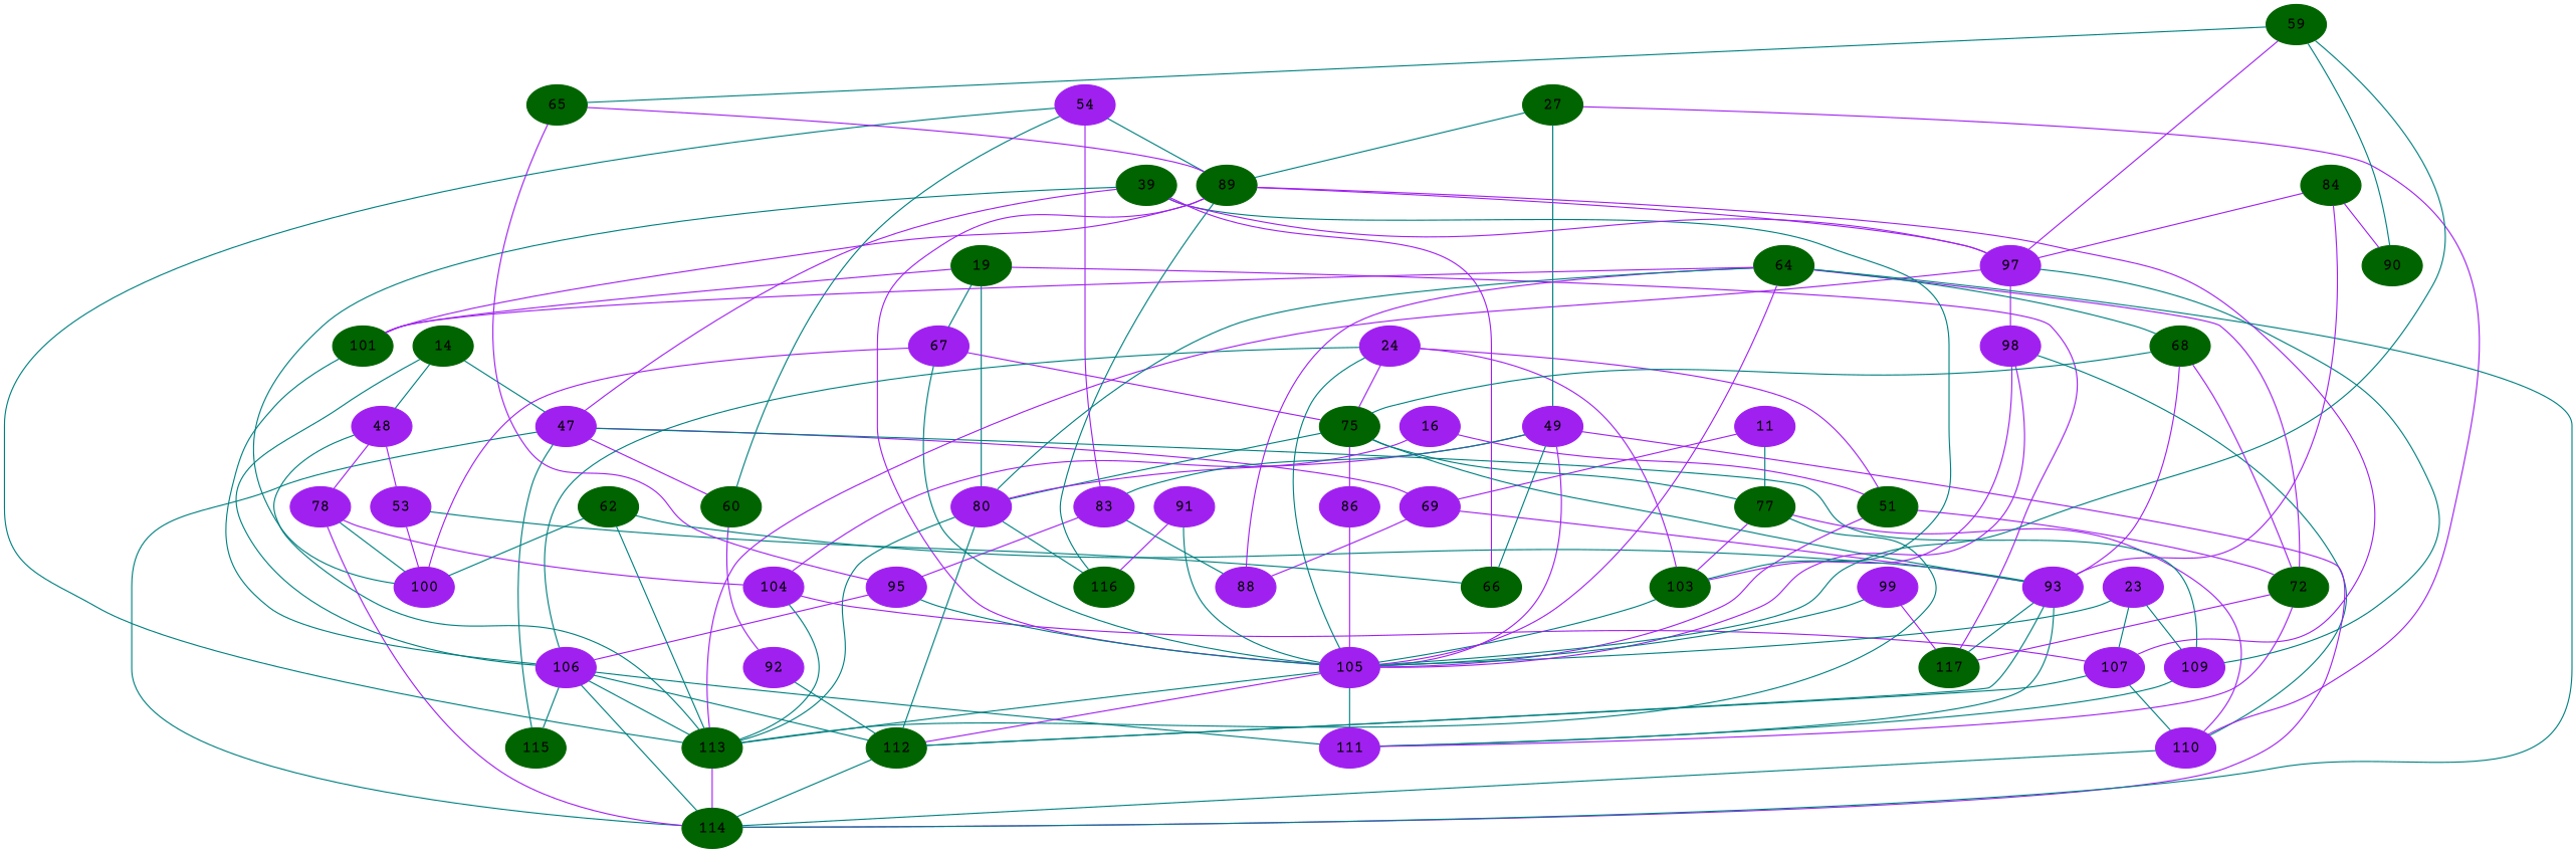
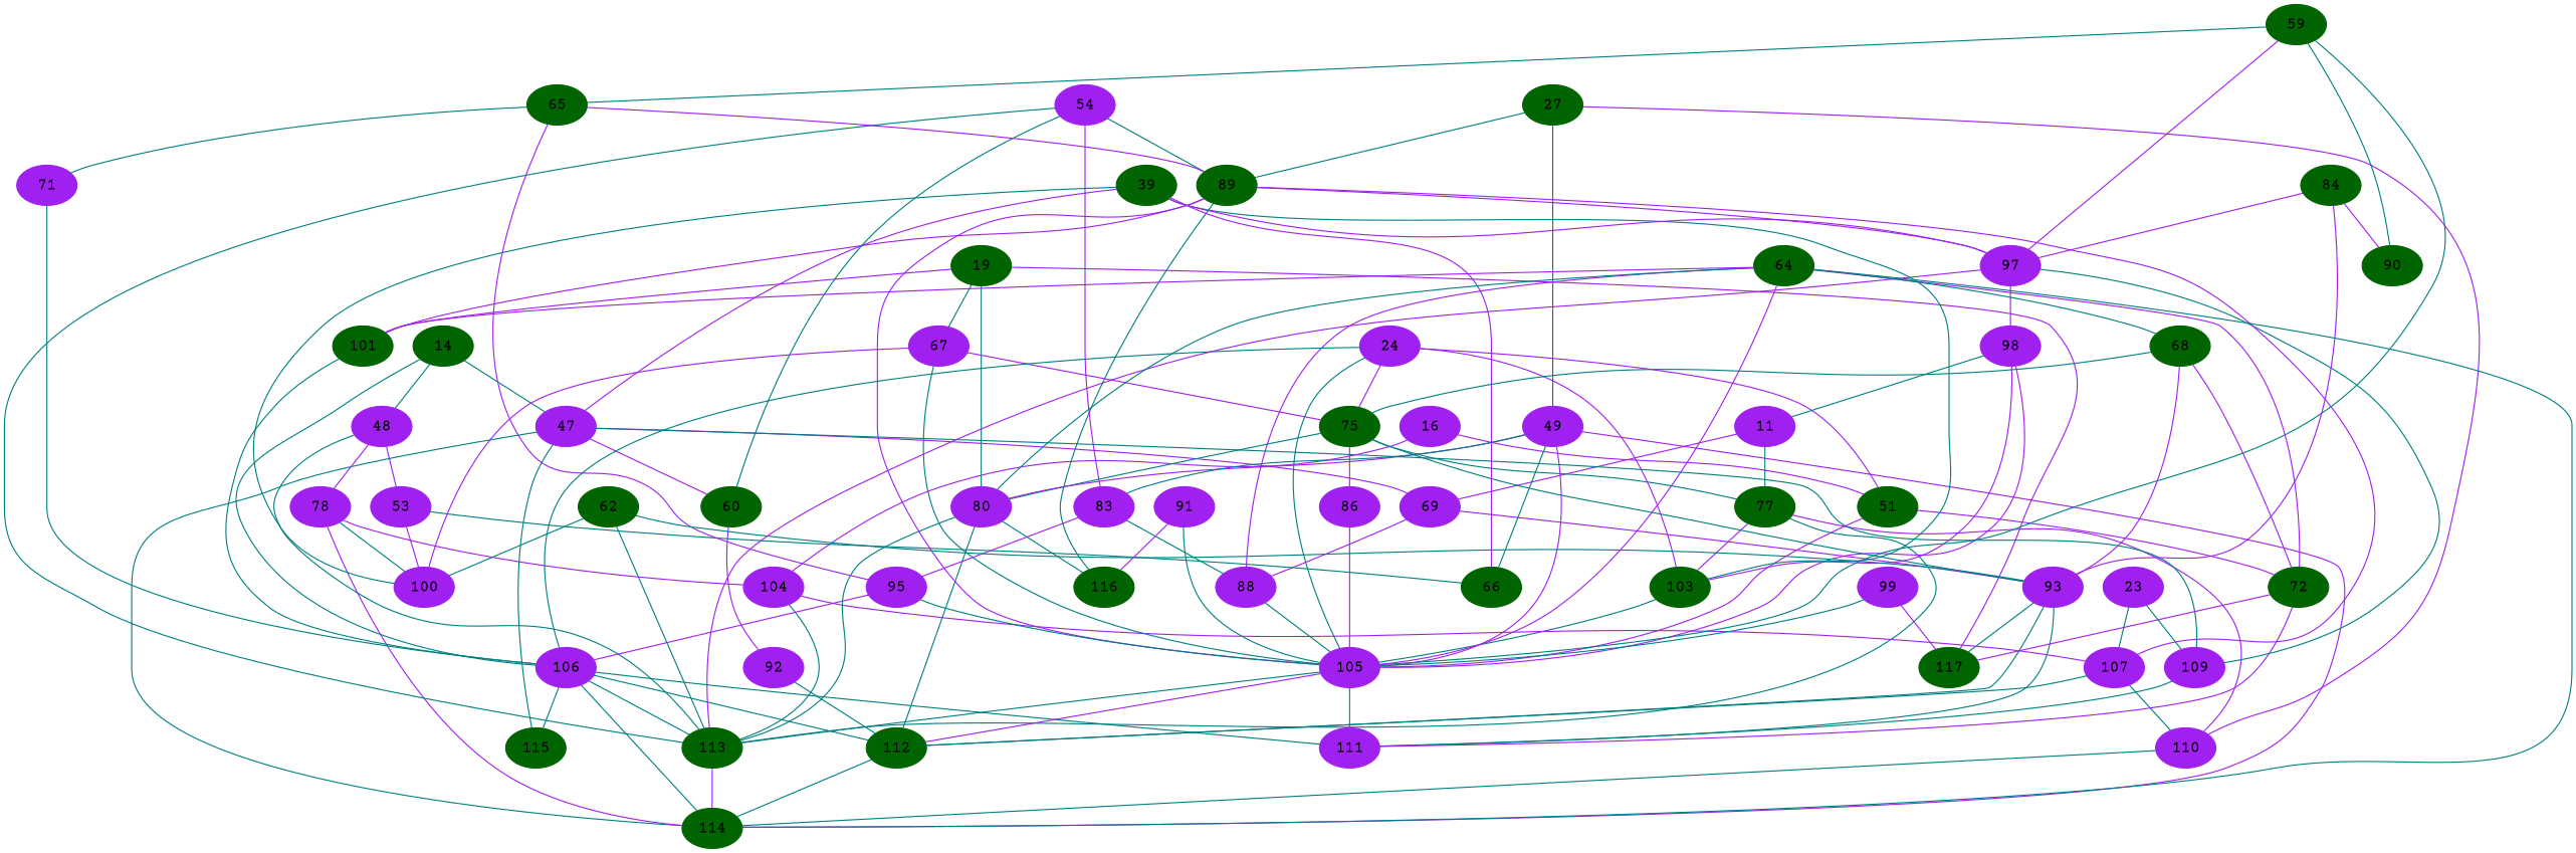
  graph {
    fontname="Courier Prime"
    node [color=purple fontname="Courier Prime" style=filled]
    edge [color=teal fontname="Courier Prime"]
    11
    69
    77 [color=darkgreen]
    93 [super="+63"]
    88
    103 [color=darkgreen super="+76"]
    110 [super="+21"]
    113 [color=darkgreen super="+46+82"]
    47 [super="+10"]
    109
    60 [color=darkgreen]
    114 [color=darkgreen super="+108+94"]
    115 [color=darkgreen]
    14 [color=darkgreen]
    48
    106 [super="+29+35+96"]
    53
    78
    111 [super="+37+74"]
    112 [color=darkgreen super="+55"]
    51 [color=darkgreen]
    16
    104
    105 [super="+1+18+4+81+102"]
    72 [color=darkgreen super="+70"]
    107
    19 [color=darkgreen]
    67
    80 [super="+56"]
    101 [color=darkgreen]
    117 [color=darkgreen]
    75 [color=darkgreen super="+57"]
    100
    116 [color=darkgreen]
    23
    24 [super="+6"]
    86
    97 [super="+33"]
    98 [super="+87"]
    49 [super="+43"]
    66 [color=darkgreen]
    83
    27 [color=darkgreen]
    89 [color=darkgreen super="+73+85"]
    39 [color=darkgreen super="+17+31"]
    92
    95
    54 [super="+20+26"]
    59 [color=darkgreen]
    65 [color=darkgreen]
    90 [color=darkgreen]
+   71
    62 [color=darkgreen]
    64 [color=darkgreen super="+30+52"]
    68 [color=darkgreen super="+25"]
    84 [color=darkgreen]
    91
    99
    11 -- 69 [color=purple]
    11 -- 77
    69 -- 93 [color=purple]
    69 -- 88 [color=purple]
    77 -- 103 [color=purple]
    77 -- 110 [color=purple]
    77 -- 113
    93 -- 111
    93 -- 112
    93 -- 117
-   23 -- 105
+   88 -- 105
    103 -- 105 [weight=2]
    110 -- 114 [weight=2]
    113 -- 114 [color=purple weight=3]
    47 -- 69 [color=purple]
    47 -- 109
    47 -- 60 [color=purple weight=2]
    47 -- 114 [weight=3]
    47 -- 115
    109 -- 111
    60 -- 92 [color=purple]
    14 -- 47 [weight=2]
    14 -- 48
    14 -- 106
    48 -- 113
    48 -- 53 [color=purple]
    48 -- 78 [color=purple]
    106 -- 113
    106 -- 114 [weight=3]
    106 -- 115
    106 -- 111 [weight=3]
    106 -- 112 [weight=2]
    53 -- 100 [color=purple]
    53 -- 66
    78 -- 114 [color=purple]
    78 -- 104 [color=purple]
    78 -- 100
    112 -- 114
    51 -- 105 [color=purple]
    51 -- 72 [color=purple]
    16 -- 51 [color=purple]
    16 -- 104 [color=purple]
    104 -- 113
    104 -- 107 [color=purple]
    105 -- 113 [weight=2]
    105 -- 111 [weight=4]
    105 -- 112 [color=purple]
    72 -- 111 [color=purple weight=2]
    72 -- 117 [color=purple]
    107 -- 110
    107 -- 112
    19 -- 67
    19 -- 80
    19 -- 101 [color=purple]
    19 -- 117 [color=purple]
    67 -- 105
    67 -- 75 [color=purple]
    67 -- 100 [color=purple]
    80 -- 113
    80 -- 112
    80 -- 116
    101 -- 106
    75 -- 77 [weight=2]
    75 -- 93
    75 -- 80 [weight=2]
    75 -- 86 [color=purple]
    23 -- 109
    23 -- 107
    24 -- 103 [color=purple]
    24 -- 106
    24 -- 51 [color=purple weight=2]
    24 -- 105
    24 -- 75 [color=purple]
    86 -- 105 [color=purple]
    97 -- 113 [color=purple weight=2]
    97 -- 109
    97 -- 98 [color=purple weight=3]
    98 -- 103 [color=purple weight=2]
-   98 -- 110
+   98 -- 11
    98 -- 105 [color=purple]
    49 -- 114 [color=purple]
    49 -- 105 [color=purple weight=2]
    49 -- 80 [color=purple weight=2]
    49 -- 66
    49 -- 83
    83 -- 88
    83 -- 95 [color=purple]
    27 -- 110 [color=purple]
    27 -- 49
    27 -- 89
    89 -- 105 [color=purple weight=3]
    89 -- 107 [color=purple]
    89 -- 101 [color=purple]
    89 -- 116
    89 -- 97 [color=purple]
    39 -- 103 [weight=2]
    39 -- 47 [color=purple]
    39 -- 100
    39 -- 97 [color=purple]
    39 -- 66 [color=purple]
    92 -- 112
    95 -- 106 [color=purple]
    95 -- 105
    54 -- 113 [weight=2]
    54 -- 60
    54 -- 83 [color=purple weight=2]
    54 -- 89 [weight=2]
    59 -- 105
    59 -- 97 [color=purple]
    59 -- 65
    59 -- 90
    65 -- 89 [color=purple]
    65 -- 95 [color=purple]
+   65 -- 71
+   71 -- 106
    62 -- 93
    62 -- 113
    62 -- 100
    64 -- 88 [color=purple]
    64 -- 114 [weight=2]
    64 -- 105 [color=purple]
    64 -- 72 [color=purple]
    64 -- 80
    64 -- 101 [color=purple]
    64 -- 68
    68 -- 93 [color=purple]
    68 -- 72 [color=purple]
    68 -- 75 [weight=2]
    84 -- 93 [color=purple]
    84 -- 97 [color=purple]
    84 -- 90 [color=purple]
    91 -- 105
    91 -- 116 [color=purple]
    99 -- 105
    99 -- 117 [color=purple]
  }
